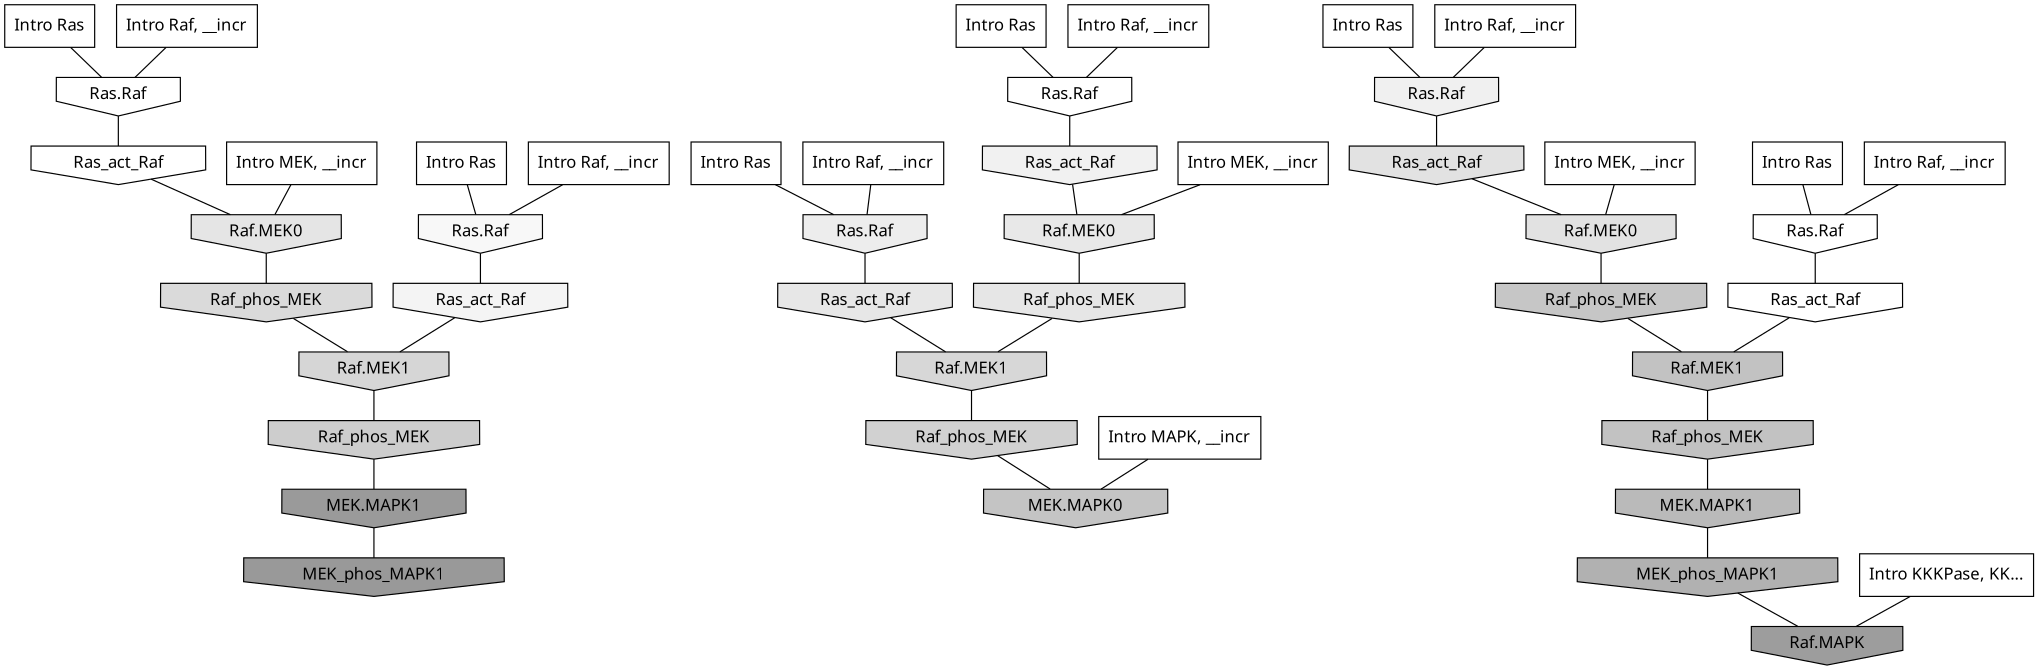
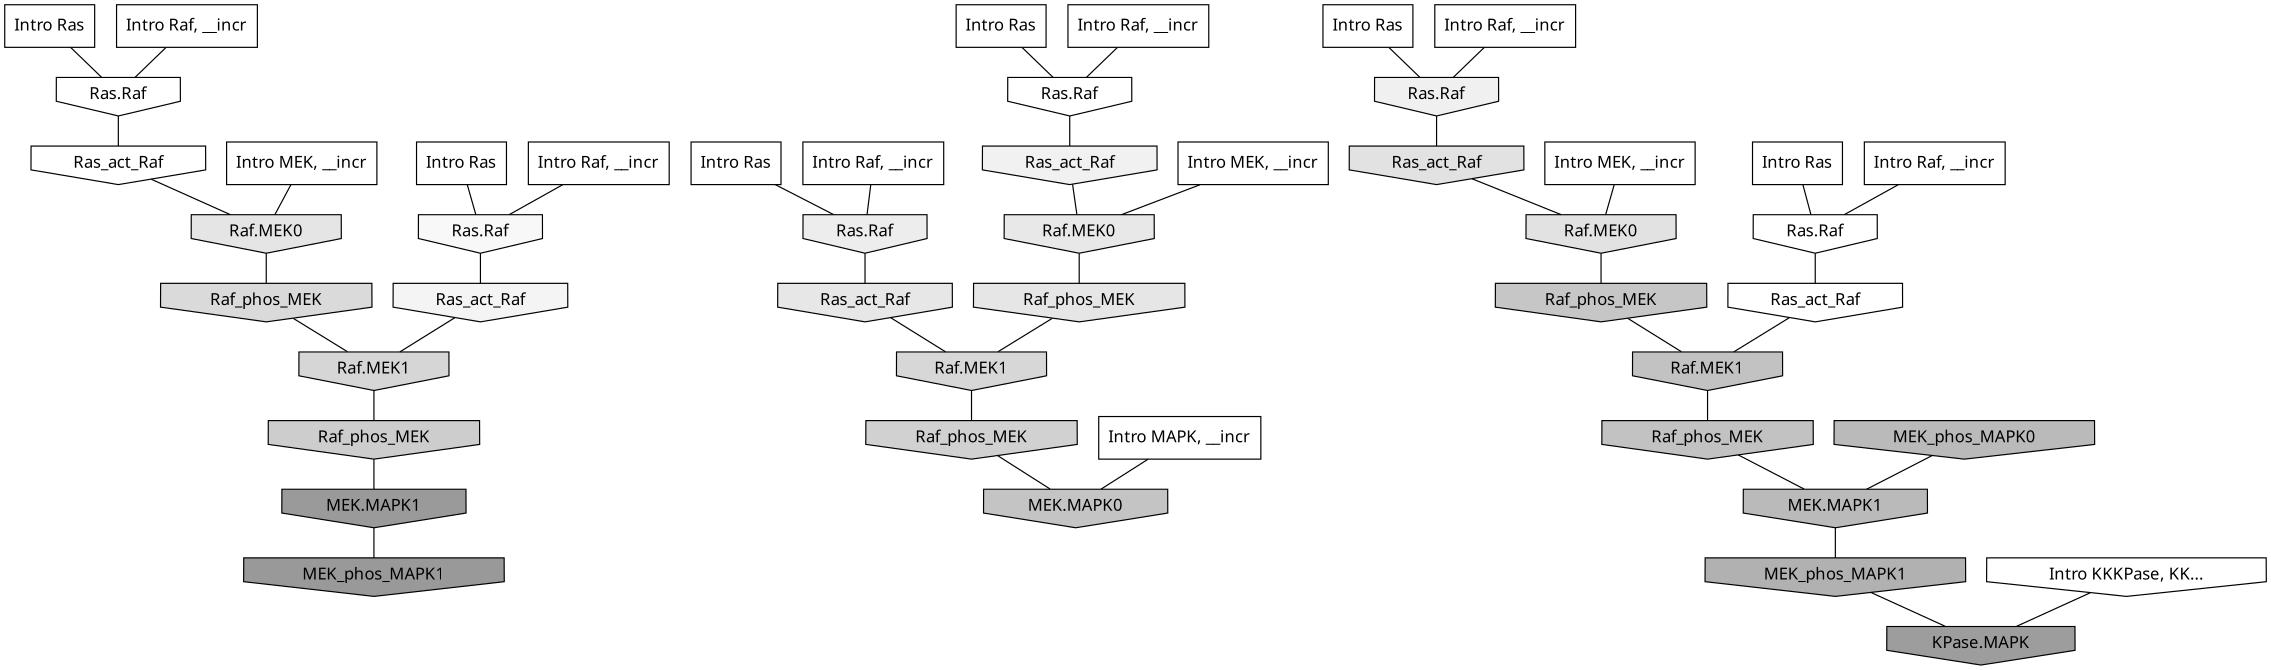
  digraph {
    rankdir=TB
    ranksep=0.30
    node [fillcolor="0.000 0.000 1.000" fontname="CMU Serif" shape=invhouse style=filled]
    edge [color="0.000 0.000 0.000" dir=none fontname="CMU Serif"]
    n1 [label="Intro Ras" shape=rectangle]
    n2 [label="Ras.Raf"]
    n3 [fillcolor="0.000 0.000 0.999" label=Ras_act_Raf]
    n4 [label="Intro Ras" shape=rectangle]
    n5 [fillcolor="0.000 0.000 0.971" label="Ras.Raf"]
    n6 [fillcolor="0.000 0.000 0.956" label=Ras_act_Raf]
    n7 [label="Intro Ras" shape=rectangle]
    n8 [fillcolor="0.000 0.000 0.929" label="Ras.Raf"]
    n9 [fillcolor="0.000 0.000 0.905" label=Ras_act_Raf]
    n10 [label="Intro Ras" shape=rectangle]
    n11 [fillcolor="0.000 0.000 0.941" label="Ras.Raf"]
    n12 [fillcolor="0.000 0.000 0.883" label=Ras_act_Raf]
    n13 [label="Intro Ras" shape=rectangle]
    n14 [label="Ras.Raf"]
    n15 [fillcolor="0.000 0.000 0.997" label=Ras_act_Raf]
    n16 [label="Intro Ras" shape=rectangle]
    n17 [label="Ras.Raf"]
    n18 [fillcolor="0.000 0.000 0.943" label=Ras_act_Raf]
    n19 [label="Intro Raf, __incr" shape=rectangle]
    n20 [label="Intro Raf, __incr" shape=rectangle]
    n21 [label="Intro Raf, __incr" shape=rectangle]
    n22 [label="Intro Raf, __incr" shape=rectangle]
    n23 [label="Intro Raf, __incr" shape=rectangle]
    n24 [label="Intro Raf, __incr" shape=rectangle]
    n25 [label="Intro MEK, __incr" shape=rectangle]
    n26 [fillcolor="0.000 0.000 0.908" label="Raf.MEK0"]
    n27 [fillcolor="0.000 0.000 0.899" label=Raf_phos_MEK]
    n28 [label="Intro MEK, __incr" shape=rectangle]
    n29 [fillcolor="0.000 0.000 0.898" label="Raf.MEK0"]
    n30 [fillcolor="0.000 0.000 0.854" label=Raf_phos_MEK]
    n31 [label="Intro MEK, __incr" shape=rectangle]
    n32 [fillcolor="0.000 0.000 0.883" label="Raf.MEK0"]
    n33 [fillcolor="0.000 0.000 0.777" label=Raf_phos_MEK]
    n34 [label="Intro MAPK, __incr" shape=rectangle]
    n35 [fillcolor="0.000 0.000 0.767" label="MEK.MAPK0"]
-   n36 [label="Intro KKKPase, KK..." shape=rectangle]
-   n37 [fillcolor="0.000 0.000 0.617" label="Raf.MAPK"]
+   n36 [label="Intro KKKPase, KK..."]
+   n37 [fillcolor="0.000 0.000 0.617" label="KPase.MAPK"]
    n38 [fillcolor="0.000 0.000 0.761" label="Raf.MEK1"]
    n39 [fillcolor="0.000 0.000 0.758" label=Raf_phos_MEK]
    n40 [fillcolor="0.000 0.000 0.838" label="Raf.MEK1"]
    n41 [fillcolor="0.000 0.000 0.802" label=Raf_phos_MEK]
    n42 [fillcolor="0.000 0.000 0.841" label="Raf.MEK1"]
    n43 [fillcolor="0.000 0.000 0.819" label=Raf_phos_MEK]
    n44 [fillcolor="0.000 0.000 0.605" label="MEK.MAPK1"]
    n45 [fillcolor="0.000 0.000 0.600" label=MEK_phos_MAPK1]
+   n46 [fillcolor="0.000 0.000 0.729" label=MEK_phos_MAPK0]
    n47 [fillcolor="0.000 0.000 0.728" label="MEK.MAPK1"]
    n48 [fillcolor="0.000 0.000 0.695" label=MEK_phos_MAPK1]
    n1 -> n2
    n2 -> n3
    n3 -> n29
    n4 -> n5
    n5 -> n6
    n6 -> n40
    n7 -> n8
    n8 -> n9
    n9 -> n42
    n10 -> n11
    n11 -> n12
    n12 -> n32
    n13 -> n14
    n14 -> n15
    n15 -> n38
    n16 -> n17
    n17 -> n18
    n18 -> n26
    n19 -> n14
    n20 -> n11
    n21 -> n2
    n22 -> n17
    n23 -> n5
    n24 -> n8
    n25 -> n26
    n26 -> n27
    n27 -> n42
    n28 -> n29
    n29 -> n30
    n30 -> n40
    n31 -> n32
    n32 -> n33
    n33 -> n38
    n34 -> n35
    n36 -> n37
    n38 -> n39
    n39 -> n47
    n40 -> n41
    n41 -> n44
    n42 -> n43
    n43 -> n35
    n44 -> n45
+   n46 -> n47
    n47 -> n48
    n48 -> n37
  }
